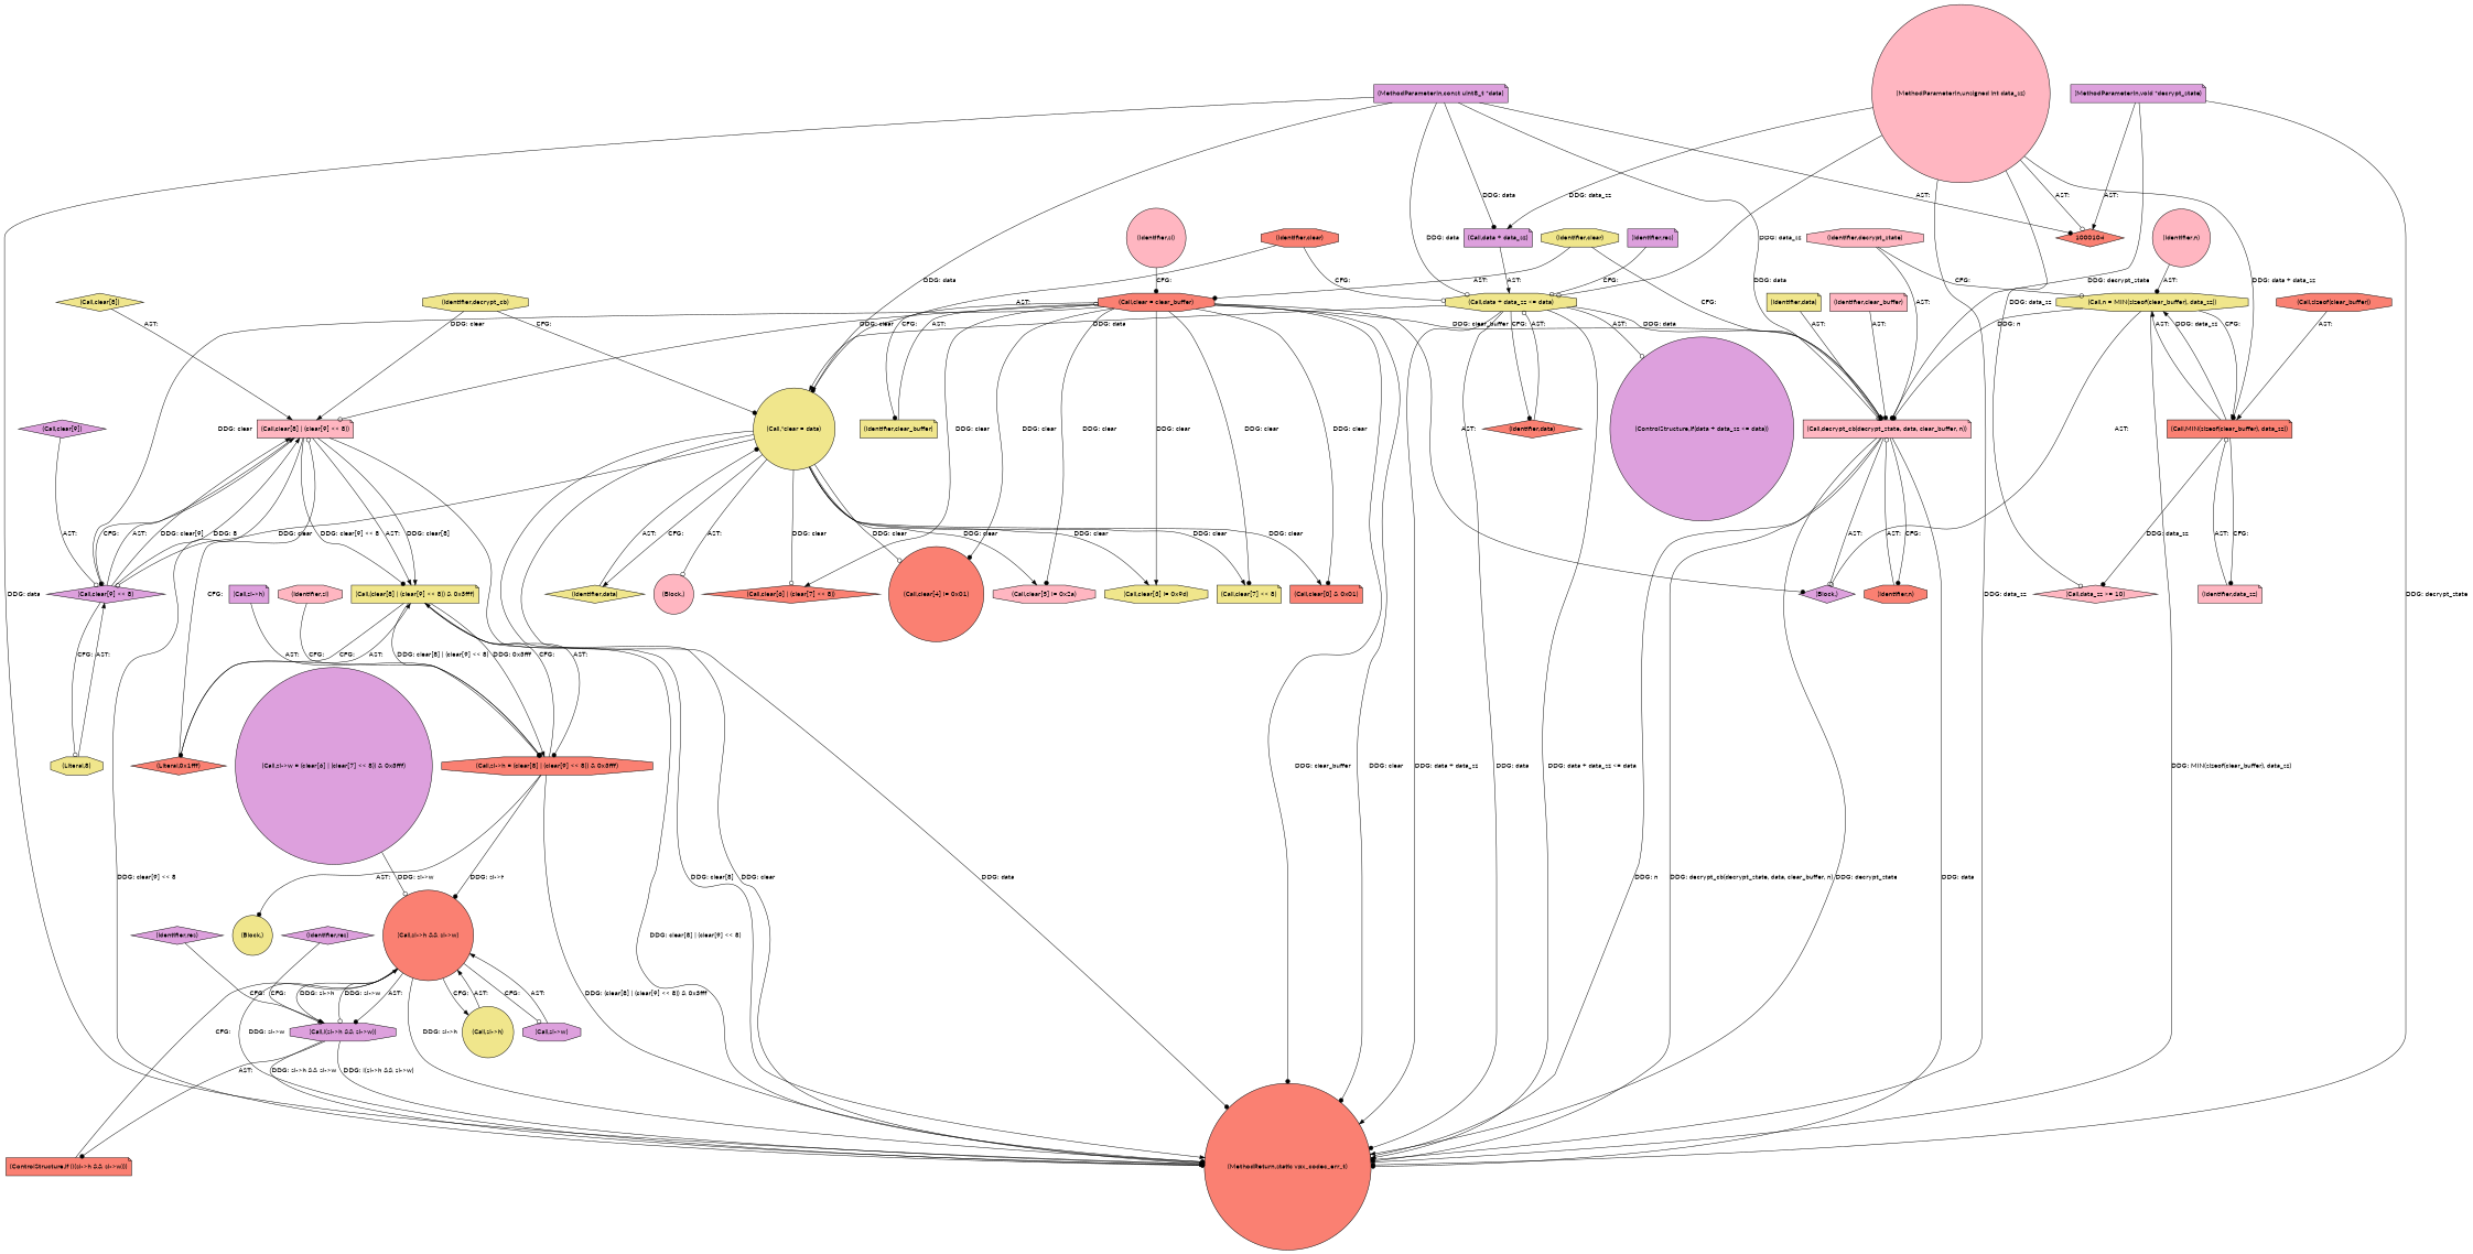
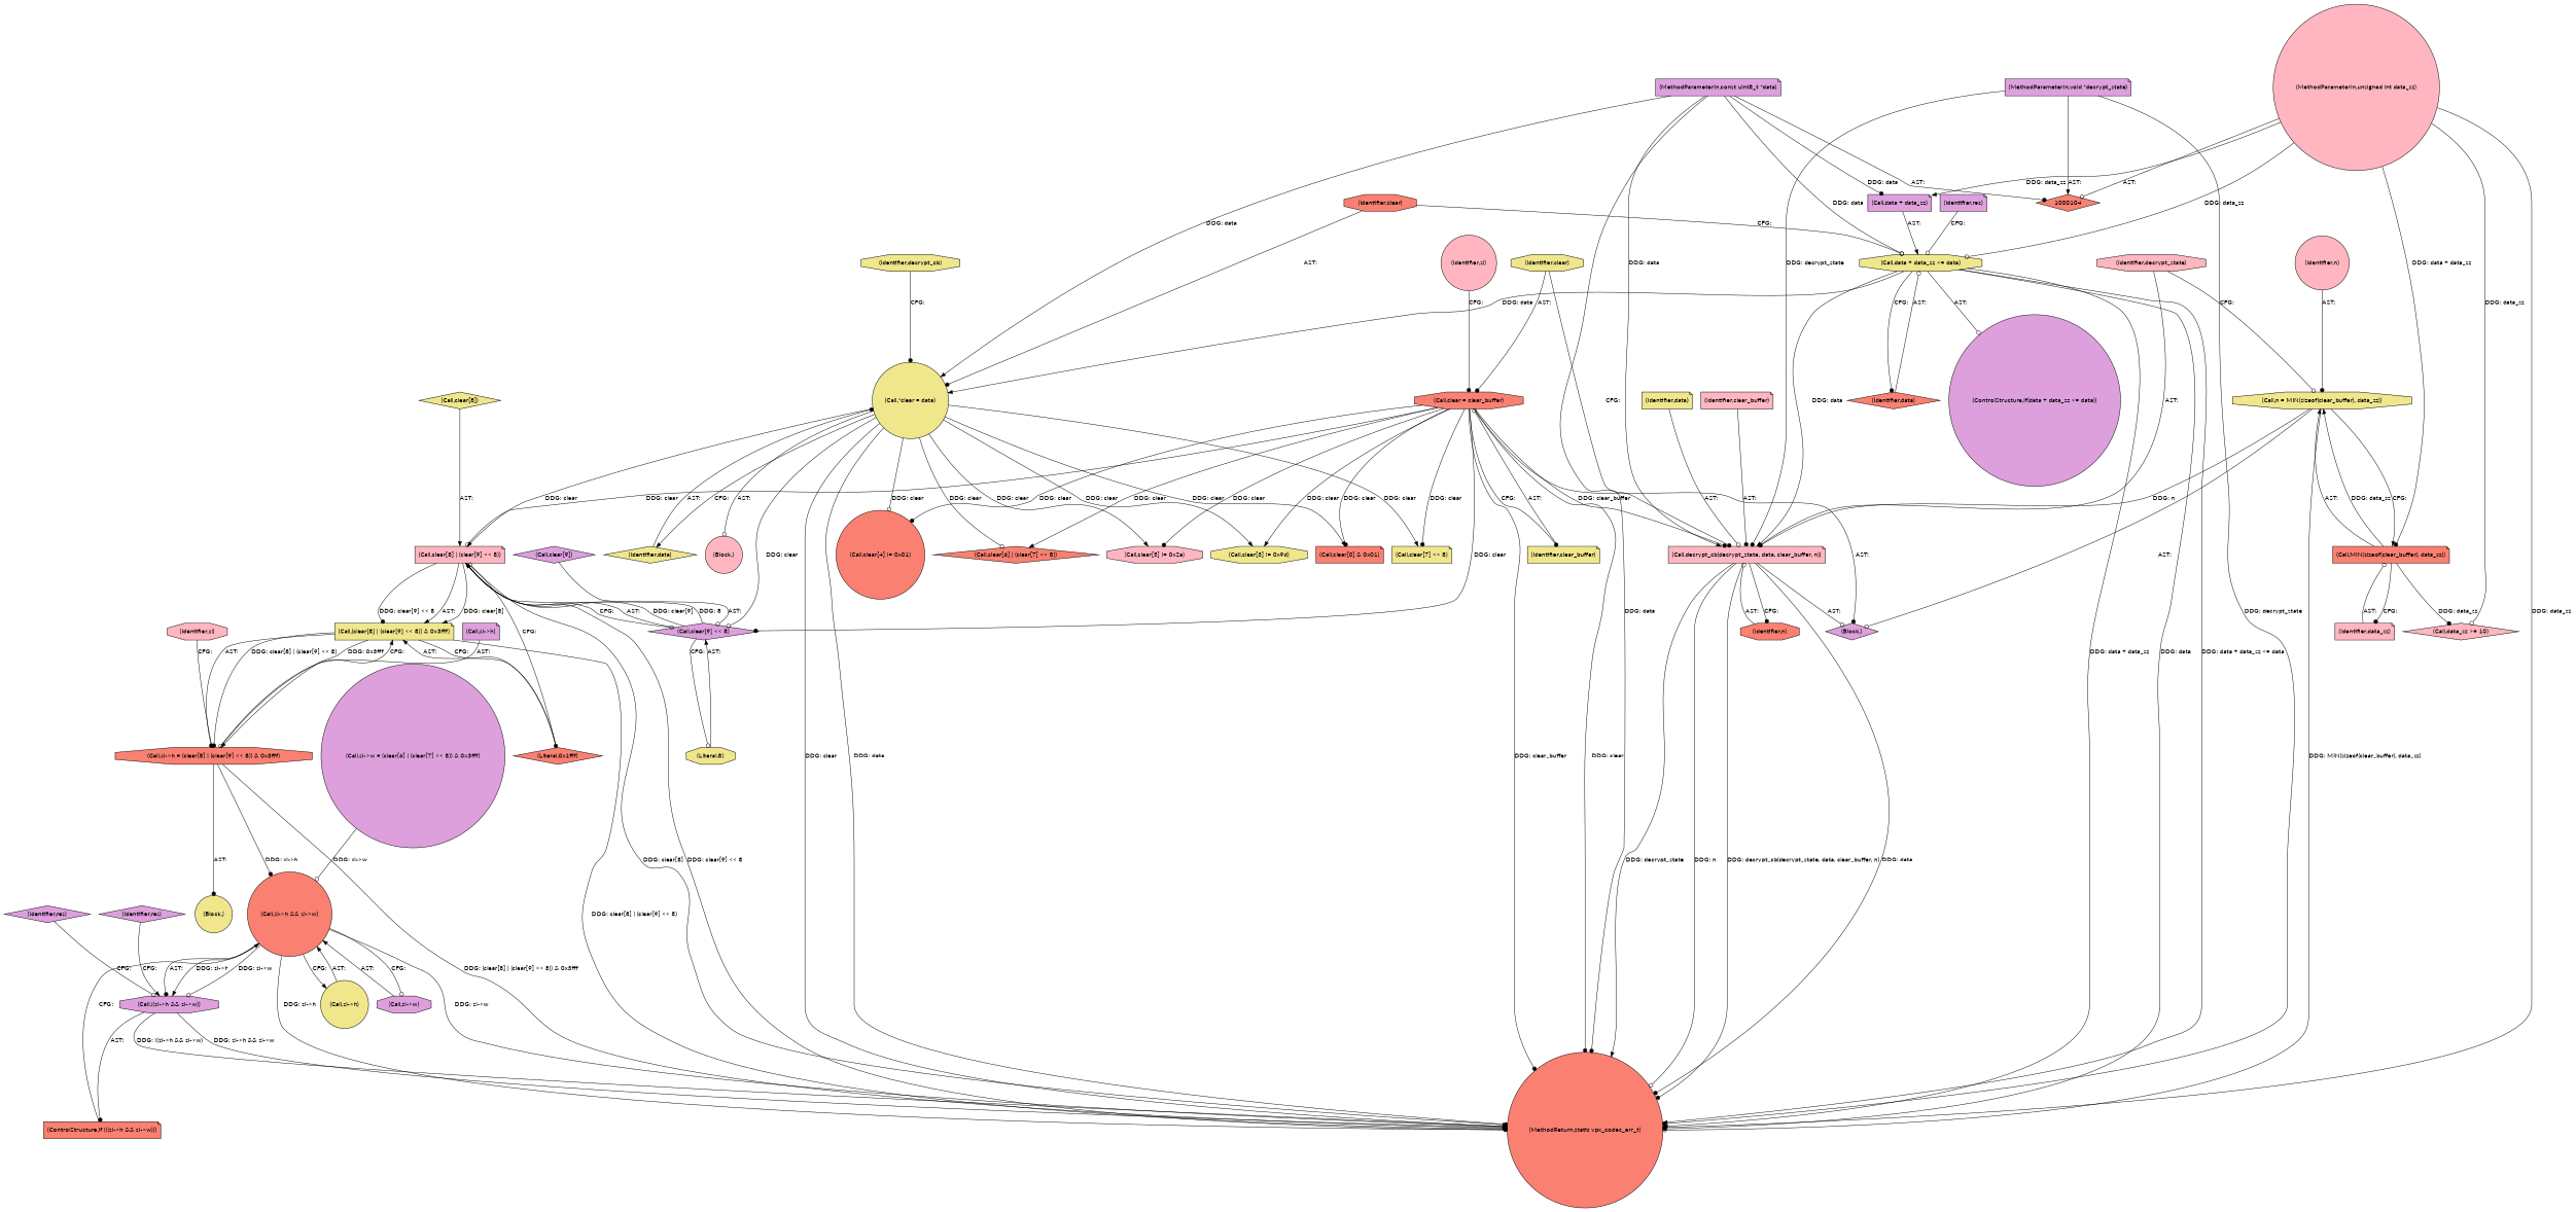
  digraph {
    fontname=Lato
    node [fillcolor=khaki fontname=Lato shape=note style=filled]
    edge [arrowhead=dot fontname=Lato]
    n1 [fillcolor=lightpink label="(Call,clear[8] | (clear[9] << 8))"]
    n2 [fillcolor=plum label="(Call,clear[9] << 8)" shape=diamond]
    n3 [label="(Call,(clear[8] | (clear[9] << 8)) & 0x3fff)"]
    n4 [fillcolor=salmon label="(MethodReturn,static vpx_codec_err_t)" shape=circle]
    n5 [label="(Literal,8)" shape=octagon]
    n6 [fillcolor=salmon label="(Call,si->h = (clear[8] | (clear[9] << 8)) & 0x3fff)" shape=octagon]
    n7 [fillcolor=salmon label="(Literal,0x1fff)" shape=diamond]
    n8 [label="(Call,*clear = data)" shape=circle]
    n9 [fillcolor=salmon label="(Call,clear[0] & 0x01)"]
    n10 [label="(Call,clear[7] << 8)"]
    n11 [fillcolor=salmon label="(Call,clear[4] != 0x01)" shape=circle]
    n12 [fillcolor=lightpink label="(Block,)" shape=circle]
    n13 [fillcolor=lightpink label="(Call,clear[5] != 0x2a)" shape=octagon]
    n14 [label="(Call,clear[3] != 0x9d)" shape=octagon]
    n15 [label="(Identifier,data)" shape=diamond]
    n16 [fillcolor=salmon label="(Call,clear[6] | (clear[7] << 8))" shape=diamond]
    n17 [label="(Call,data + data_sz <= data)" shape=octagon]
    n18 [fillcolor=lightpink label="(Call,decrypt_cb(decrypt_state, data, clear_buffer, n))"]
    n19 [fillcolor=salmon label="(Identifier,data)" shape=diamond]
    n20 [fillcolor=plum label="(ControlStructure,if(data + data_sz <= data))" shape=circle]
    n21 [fillcolor=plum label="(Block,)" shape=diamond]
    n22 [fillcolor=salmon label="(Identifier,n)" shape=octagon]
    n23 [fillcolor=plum label="(MethodParameterIn,const uint8_t *data)"]
    n24 [fillcolor=plum label="(Call,data + data_sz)"]
    1000104 [fillcolor=salmon shape=diamond]
    n26 [fillcolor=lightpink label="(MethodParameterIn,unsigned int data_sz)" shape=circle]
    n27 [fillcolor=salmon label="(Call,MIN(sizeof(clear_buffer), data_sz))"]
    n28 [fillcolor=lightpink label="(Call,data_sz >= 10)" shape=diamond]
    n29 [label="(Call,n = MIN(sizeof(clear_buffer), data_sz))" shape=octagon]
    n30 [fillcolor=lightpink label="(Identifier,data_sz)"]
    n31 [fillcolor=salmon label="(Call,clear = clear_buffer)" shape=octagon]
    n32 [label="(Identifier,clear_buffer)"]
    n33 [fillcolor=plum label="(MethodParameterIn,void *decrypt_state)"]
    n34 [fillcolor=salmon label="(Call,si->h && si->w)" shape=circle]
    n35 [label="(Block,)" shape=circle]
    n36 [fillcolor=plum label="(Call,!(si->h && si->w))" shape=octagon]
    n37 [fillcolor=plum label="(Call,si->w)" shape=octagon]
    n38 [label="(Call,si->h)" shape=circle]
    n39 [fillcolor=salmon label="(ControlStructure,if (!(si->h && si->w)))"]
    n40 [fillcolor=plum label="(Call,clear[9])" shape=diamond]
    n41 [label="(Call,clear[8])" shape=diamond]
    n42 [fillcolor=salmon label="(Identifier,clear)" shape=octagon]
-   n43 [fillcolor=salmon label="(Call,sizeof(clear_buffer))" shape=octagon]
    n44 [fillcolor=plum label="(Identifier,res)" shape=diamond]
    n45 [fillcolor=plum label="(Call,si->h)"]
    n46 [fillcolor=lightpink label="(Identifier,decrypt_state)" shape=octagon]
    n47 [label="(Identifier,data)"]
    n48 [fillcolor=plum label="(Identifier,res)" shape=diamond]
    n49 [fillcolor=lightpink label="(Identifier,si)" shape=octagon]
    n50 [fillcolor=plum label="(Identifier,res)"]
    n51 [label="(Identifier,decrypt_cb)" shape=octagon]
    n52 [fillcolor=plum label="(Call,si->w = (clear[6] | (clear[7] << 8)) & 0x3fff)" shape=circle]
    n53 [fillcolor=lightpink label="(Identifier,si)" shape=circle]
    n54 [fillcolor=lightpink label="(Identifier,n)" shape=circle]
    n55 [label="(Identifier,clear)" shape=octagon]
    n56 [fillcolor=lightpink label="(Identifier,clear_buffer)"]
    n1 -> n2 [arrowhead=odot label="CFG: "]
    n1 -> n3 [arrowhead=normal label="AST: "]
    n1 -> n3 [arrowhead=normal label="DDG: clear[8]"]
    n1 -> n3 [label="DDG: clear[9] << 8"]
    n1 -> n4 [label="DDG: clear[9] << 8"]
    n1 -> n4 [arrowhead=normal label="DDG: clear[8]"]
    n2 -> n1 [arrowhead=normal label="AST: "]
    n2 -> n1 [arrowhead=normal label="DDG: clear[9]"]
    n2 -> n1 [arrowhead=normal label="DDG: 8"]
    n2 -> n5 [arrowhead=odot label="CFG: "]
    n3 -> n4 [label="DDG: clear[8] | (clear[9] << 8)"]
    n3 -> n6 [label="AST: "]
    n3 -> n6 [label="DDG: clear[8] | (clear[9] << 8)"]
    n3 -> n6 [arrowhead=normal label="DDG: 0x3fff"]
    n3 -> n7 [label="CFG: "]
    n5 -> n2 [arrowhead=normal label="AST: "]
    n6 -> n3 [arrowhead=normal label="CFG: "]
    n6 -> n4 [arrowhead=normal label="DDG: (clear[8] | (clear[9] << 8)) & 0x3fff"]
    n6 -> n34 [label="DDG: si->h"]
    n6 -> n35 [label="AST: "]
    n7 -> n1 [arrowhead=odot label="CFG: "]
    n7 -> n3 [arrowhead=normal label="AST: "]
-   n51 -> n1 [arrowhead=normal label="DDG: clear"]
+   n8 -> n1 [arrowhead=normal label="DDG: clear"]
    n8 -> n2 [arrowhead=odot label="DDG: clear"]
    n8 -> n4 [label="DDG: clear"]
    n8 -> n4 [label="DDG: data"]
    n8 -> n9 [arrowhead=normal label="DDG: clear"]
    n8 -> n10 [arrowhead=normal label="DDG: clear"]
    n8 -> n11 [arrowhead=odot label="DDG: clear"]
    n8 -> n12 [arrowhead=odot label="AST: "]
    n8 -> n13 [arrowhead=normal label="DDG: clear"]
    n8 -> n14 [arrowhead=normal label="DDG: clear"]
    n8 -> n15 [arrowhead=normal label="CFG: "]
    n8 -> n16 [arrowhead=odot label="DDG: clear"]
    n15 -> n8 [label="AST: "]
    n17 -> n4 [arrowhead=normal label="DDG: data + data_sz"]
    n17 -> n4 [label="DDG: data"]
    n17 -> n4 [arrowhead=normal label="DDG: data + data_sz <= data"]
    n17 -> n8 [arrowhead=normal label="DDG: data"]
    n17 -> n18 [arrowhead=normal label="DDG: data"]
    n17 -> n19 [label="CFG: "]
    n17 -> n20 [arrowhead=odot label="AST: "]
    n18 -> n4 [label="DDG: decrypt_cb(decrypt_state, data, clear_buffer, n)"]
    n18 -> n4 [label="DDG: data"]
    n18 -> n4 [arrowhead=normal label="DDG: decrypt_state"]
    n18 -> n4 [arrowhead=odot label="DDG: n"]
    n18 -> n21 [arrowhead=odot label="AST: "]
    n18 -> n22 [label="CFG: "]
    n19 -> n17 [arrowhead=odot label="AST: "]
    n22 -> n18 [arrowhead=odot label="AST: "]
    n23 -> n4 [label="DDG: data"]
    n23 -> n8 [arrowhead=normal label="DDG: data"]
    n23 -> n17 [arrowhead=odot label="DDG: data"]
-   n23 -> n18 [arrowhead=odot label="DDG: data"]
+   n23 -> n18 [arrowhead=normal label="DDG: data"]
    n23 -> n24 [label="DDG: data"]
    n23 -> 1000104 [label="AST: "]
    n24 -> n17 [arrowhead=normal label="AST: "]
    n26 -> n4 [label="DDG: data_sz"]
    n26 -> n17 [arrowhead=odot label="DDG: data_sz"]
    n26 -> n24 [arrowhead=normal label="DDG: data_sz"]
    n26 -> 1000104 [arrowhead=odot label="AST: "]
    n26 -> n27 [label="DDG: data + data_sz"]
    n26 -> n28 [arrowhead=odot label="DDG: data_sz"]
    n27 -> n28 [label="DDG: data_sz"]
    n27 -> n29 [arrowhead=normal label="AST: "]
    n27 -> n29 [arrowhead=normal label="DDG: data_sz"]
    n27 -> n30 [label="CFG: "]
    n29 -> n4 [arrowhead=odot label="DDG: MIN(sizeof(clear_buffer), data_sz)"]
    n29 -> n18 [label="DDG: n"]
    n29 -> n21 [arrowhead=odot label="AST: "]
    n29 -> n27 [arrowhead=normal label="CFG: "]
    n30 -> n27 [arrowhead=odot label="AST: "]
    n31 -> n1 [arrowhead=odot label="DDG: clear"]
    n31 -> n2 [label="DDG: clear"]
    n31 -> n4 [label="DDG: clear_buffer"]
    n31 -> n4 [label="DDG: clear"]
    n31 -> n9 [label="DDG: clear"]
    n31 -> n10 [label="DDG: clear"]
    n31 -> n11 [label="DDG: clear"]
    n31 -> n13 [label="DDG: clear"]
    n31 -> n14 [arrowhead=normal label="DDG: clear"]
    n31 -> n16 [arrowhead=normal label="DDG: clear"]
    n31 -> n18 [label="DDG: clear_buffer"]
    n31 -> n21 [label="AST: "]
    n31 -> n32 [label="CFG: "]
    n32 -> n31 [arrowhead=odot label="AST: "]
    n33 -> n4 [label="DDG: decrypt_state"]
    n33 -> n18 [label="DDG: decrypt_state"]
    n33 -> 1000104 [arrowhead=normal label="AST: "]
    n34 -> n4 [arrowhead=odot label="DDG: si->h"]
    n34 -> n4 [arrowhead=odot label="DDG: si->w"]
    n34 -> n36 [label="AST: "]
    n34 -> n36 [arrowhead=normal label="DDG: si->h"]
    n34 -> n36 [arrowhead=odot label="DDG: si->w"]
    n34 -> n37 [arrowhead=odot label="CFG: "]
    n34 -> n38 [arrowhead=normal label="CFG: "]
    n36 -> n4 [arrowhead=odot label="DDG: !(si->h && si->w)"]
    n36 -> n4 [arrowhead=normal label="DDG: si->h && si->w"]
    n36 -> n39 [label="AST: "]
    n37 -> n34 [arrowhead=normal label="AST: "]
    n38 -> n34 [arrowhead=normal label="AST: "]
    n39 -> n34 [arrowhead=normal label="CFG: "]
    n40 -> n2 [arrowhead=odot label="AST: "]
    n41 -> n1 [arrowhead=normal label="AST: "]
    n42 -> n8 [label="AST: "]
    n42 -> n17 [arrowhead=odot label="CFG: "]
-   n43 -> n27 [arrowhead=normal label="AST: "]
    n44 -> n36 [arrowhead=odot label="CFG: "]
    n45 -> n6 [arrowhead=odot label="AST: "]
    n46 -> n18 [arrowhead=odot label="AST: "]
    n46 -> n29 [arrowhead=odot label="CFG: "]
    n47 -> n18 [arrowhead=odot label="AST: "]
    n48 -> n36 [arrowhead=normal label="CFG: "]
    n49 -> n6 [label="CFG: "]
    n50 -> n17 [arrowhead=odot label="CFG: "]
    n51 -> n8 [label="CFG: "]
    n52 -> n34 [arrowhead=odot label="DDG: si->w"]
    n53 -> n31 [label="CFG: "]
    n54 -> n29 [label="AST: "]
    n55 -> n18 [label="CFG: "]
    n55 -> n31 [label="AST: "]
    n56 -> n18 [label="AST: "]
  }
